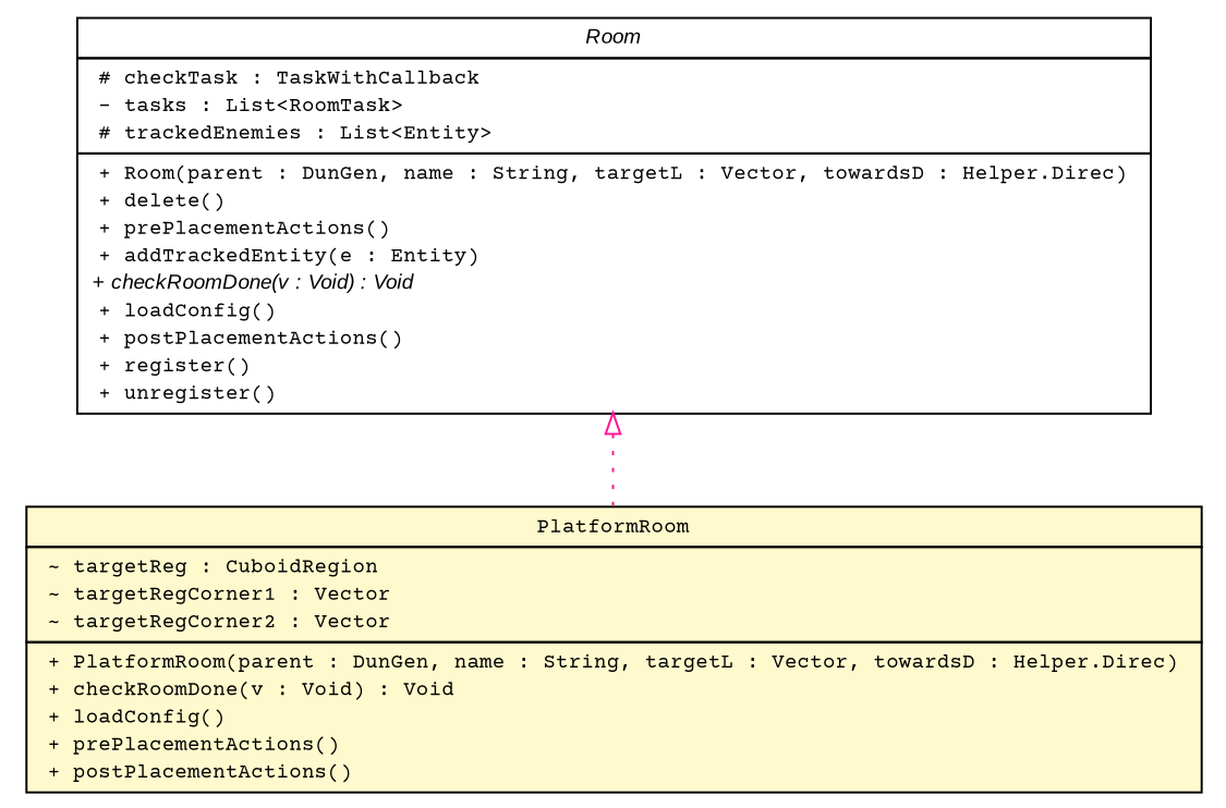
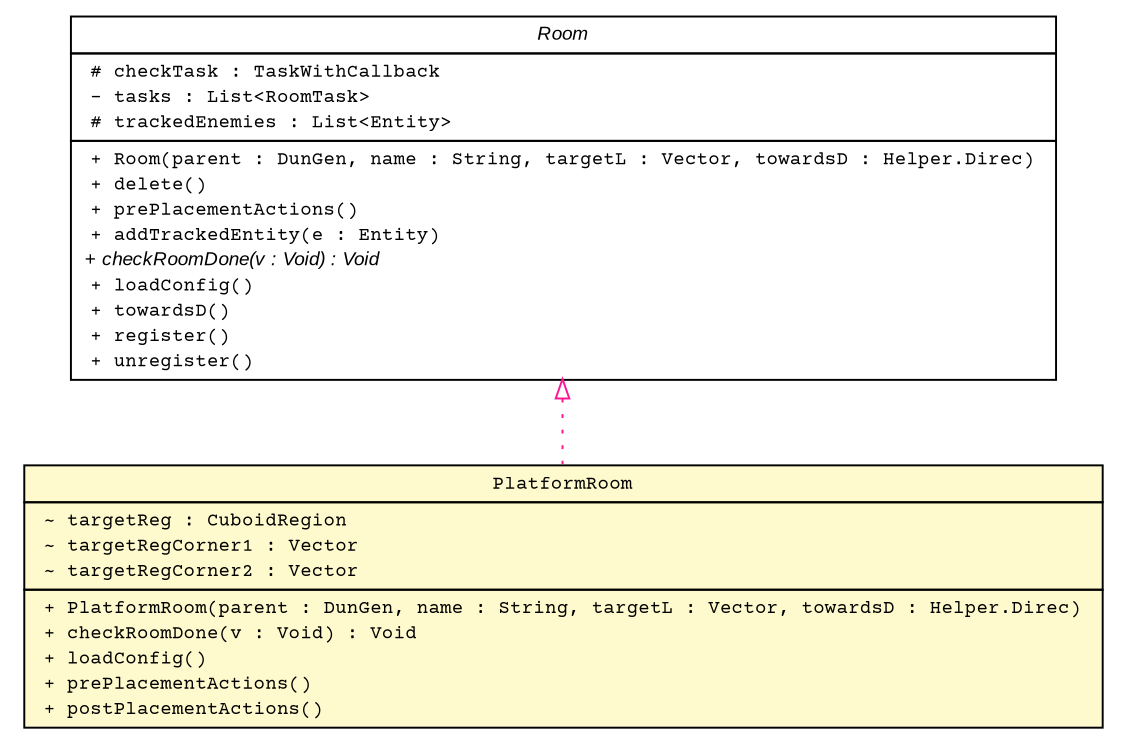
  digraph {
    nodesep=0.25
    ranksep=0.5
    fontname="Courier Prime"
    node [fontcolor=black fontname="Courier Prime" fontsize=10.0 shape=plaintext]
-   n1 [label=<<table title="dunGen.Room" border="0" cellborder="1" cellspacing="0" cellpadding="2" port="p" href="./Room.html" target="_parent"> 		<tr><td><table border="0" cellspacing="0" cellpadding="1"> <tr><td align="center" balign="center"><font face="arial italic"> Room </font></td></tr> 		</table></td></tr> 		<tr><td><table border="0" cellspacing="0" cellpadding="1"> <tr><td align="left" balign="left"> # checkTask : TaskWithCallback </td></tr> <tr><td align="left" balign="left"> - tasks : List&lt;RoomTask&gt; </td></tr> <tr><td align="left" balign="left"> # trackedEnemies : List&lt;Entity&gt; </td></tr> 		</table></td></tr> 		<tr><td><table border="0" cellspacing="0" cellpadding="1"> <tr><td align="left" balign="left"> + Room(parent : DunGen, name : String, targetL : Vector, towardsD : Helper.Direc) </td></tr> <tr><td align="left" balign="left"> + delete() </td></tr> <tr><td align="left" balign="left"> + prePlacementActions() </td></tr> <tr><td align="left" balign="left"> + addTrackedEntity(e : Entity) </td></tr> <tr><td align="left" balign="left"><font face="arial italic" point-size="10.0"> + checkRoomDone(v : Void) : Void </font></td></tr> <tr><td align="left" balign="left"> + loadConfig() </td></tr> <tr><td align="left" balign="left"> + postPlacementActions() </td></tr> <tr><td align="left" balign="left"> + register() </td></tr> <tr><td align="left" balign="left"> + unregister() </td></tr> 		</table></td></tr> 		</table>>]
+   n1 [label=<<table title="dunGen.Room" border="0" cellborder="1" cellspacing="0" cellpadding="2" port="p" href="./Room.html" target="_parent"> 		<tr><td><table border="0" cellspacing="0" cellpadding="1"> <tr><td align="center" balign="center"><font face="arial italic"> Room </font></td></tr> 		</table></td></tr> 		<tr><td><table border="0" cellspacing="0" cellpadding="1"> <tr><td align="left" balign="left"> # checkTask : TaskWithCallback </td></tr> <tr><td align="left" balign="left"> - tasks : List&lt;RoomTask&gt; </td></tr> <tr><td align="left" balign="left"> # trackedEnemies : List&lt;Entity&gt; </td></tr> 		</table></td></tr> 		<tr><td><table border="0" cellspacing="0" cellpadding="1"> <tr><td align="left" balign="left"> + Room(parent : DunGen, name : String, targetL : Vector, towardsD : Helper.Direc) </td></tr> <tr><td align="left" balign="left"> + delete() </td></tr> <tr><td align="left" balign="left"> + prePlacementActions() </td></tr> <tr><td align="left" balign="left"> + addTrackedEntity(e : Entity) </td></tr> <tr><td align="left" balign="left"><font face="arial italic" point-size="10.0"> + checkRoomDone(v : Void) : Void </font></td></tr> <tr><td align="left" balign="left"> + loadConfig() </td></tr> <tr><td align="left" balign="left"> + towardsD() </td></tr> <tr><td align="left" balign="left"> + register() </td></tr> <tr><td align="left" balign="left"> + unregister() </td></tr> 		</table></td></tr> 		</table>>]
    n2 [label=<<table title="dunGen.PlatformRoom" border="0" cellborder="1" cellspacing="0" cellpadding="2" port="p" bgcolor="lemonChiffon" href="./PlatformRoom.html" target="_parent"> 		<tr><td><table border="0" cellspacing="0" cellpadding="1"> <tr><td align="center" balign="center"> PlatformRoom </td></tr> 		</table></td></tr> 		<tr><td><table border="0" cellspacing="0" cellpadding="1"> <tr><td align="left" balign="left"> ~ targetReg : CuboidRegion </td></tr> <tr><td align="left" balign="left"> ~ targetRegCorner1 : Vector </td></tr> <tr><td align="left" balign="left"> ~ targetRegCorner2 : Vector </td></tr> 		</table></td></tr> 		<tr><td><table border="0" cellspacing="0" cellpadding="1"> <tr><td align="left" balign="left"> + PlatformRoom(parent : DunGen, name : String, targetL : Vector, towardsD : Helper.Direc) </td></tr> <tr><td align="left" balign="left"> + checkRoomDone(v : Void) : Void </td></tr> <tr><td align="left" balign="left"> + loadConfig() </td></tr> <tr><td align="left" balign="left"> + prePlacementActions() </td></tr> <tr><td align="left" balign="left"> + postPlacementActions() </td></tr> 		</table></td></tr> 		</table>>]
    n1 -> n2 [arrowtail=empty dir=back fontname="Courier Prime" fontsize=10 headport=p labelfontname=arial labelfontsize=10 tailport=p color=deeppink style=dotted]
  }
